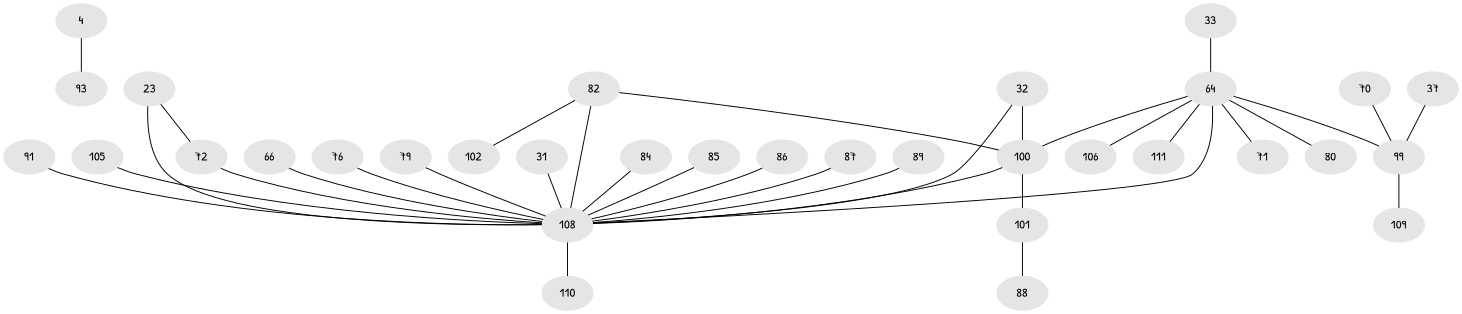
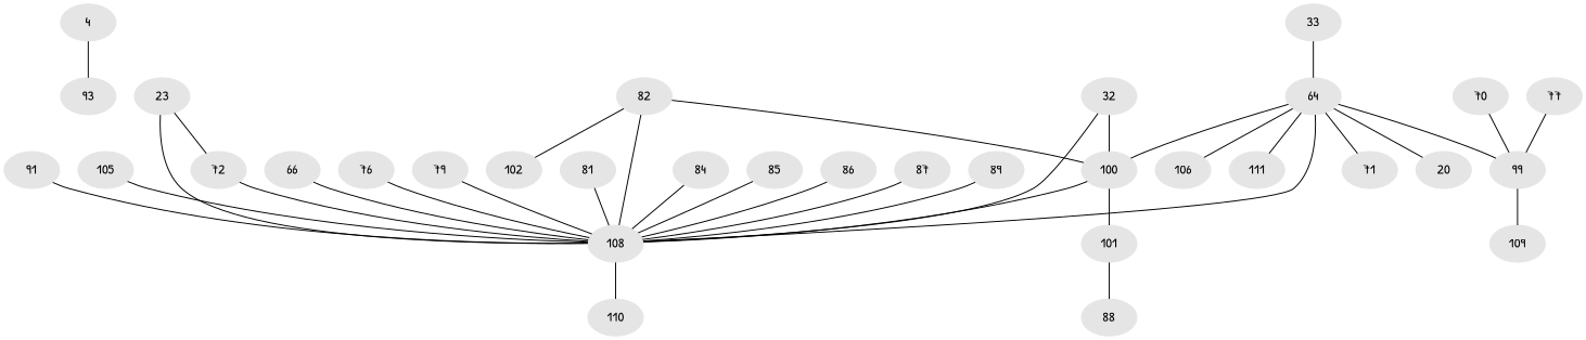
  graph {
    fontname="Patrick Hand"
    node [color=gray90 fontname="Patrick Hand" style=filled]
    edge [fontname="Patrick Hand"]
    4 [super="+2"]
    93
    108 [super="+98+30+55+69+78+107+27+37+39+41+42+44+45+51+53+62+63"]
    110 [super="+67+95"]
    23 [super="+22"]
    72
    32 [super="+9"]
    100 [super="+97"]
    101
    64 [super="+20"]
    71
-   80
+   80 [label=20]
    99 [super="+28+36+59+60"]
    106
    111 [super="+50"]
    33
    109
    66
    70
    76
-   77 [label=37]
+   77
    79
-   81 [label=31]
+   81
    82 [super="+15+13+73"]
    102 [super="+92"]
    84
    85
    86
    87
    89 [super="+31"]
    91
    88
    105
    4 -- 93
    108 -- 110
    23 -- 108 [weight=9]
    23 -- 72
    72 -- 108 [weight=6]
    32 -- 108
    32 -- 100 [weight=6]
    100 -- 108 [weight=3]
    100 -- 101
    101 -- 88
    64 -- 108 [weight=7]
    64 -- 100
    64 -- 71
    64 -- 80
    64 -- 99 [weight=6]
    64 -- 106
    64 -- 111
    99 -- 109
    33 -- 64
    66 -- 108
    70 -- 99
    76 -- 108
    77 -- 99
    79 -- 108
    81 -- 108
    82 -- 108 [weight=5]
    82 -- 100
    82 -- 102
    84 -- 108
    85 -- 108
    86 -- 108
    87 -- 108
    89 -- 108
    91 -- 108
    105 -- 108
  }
